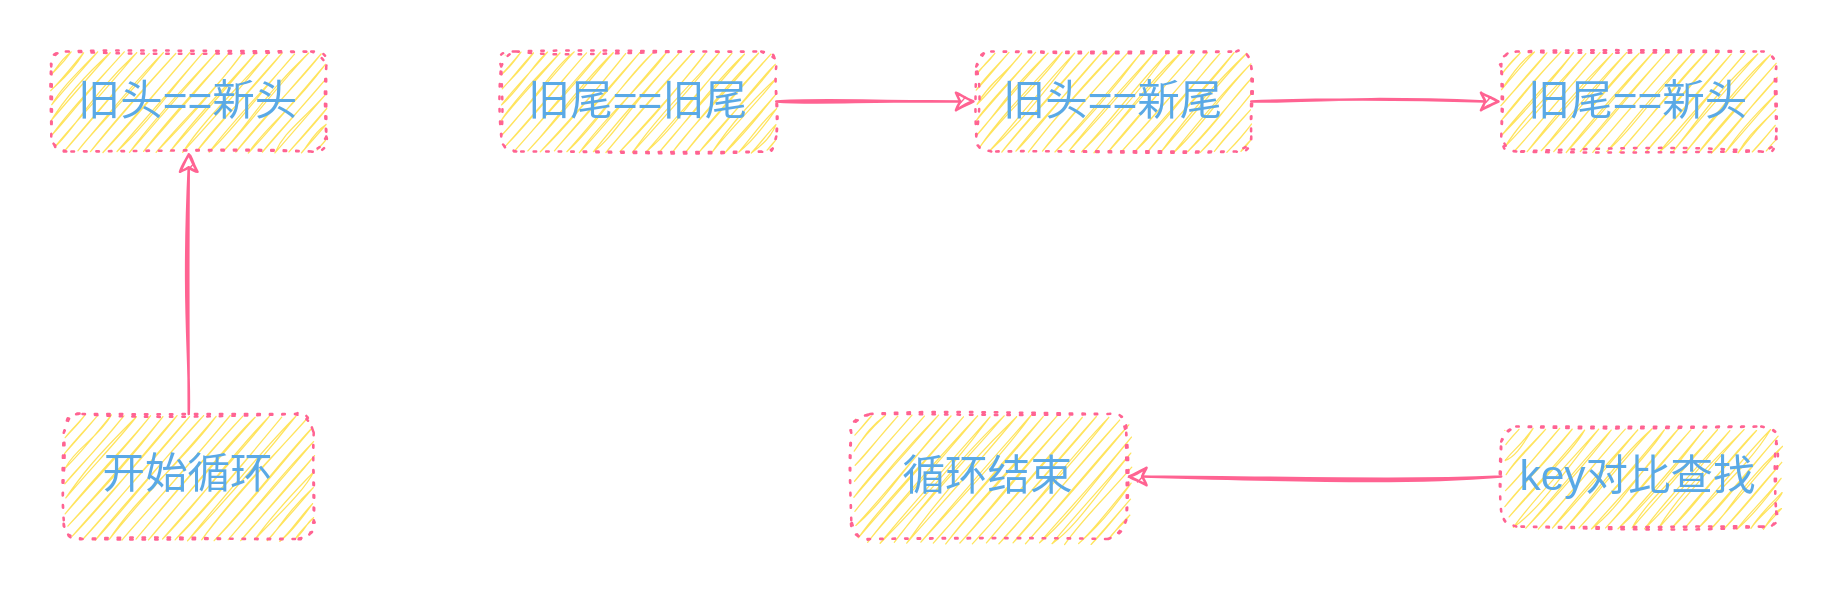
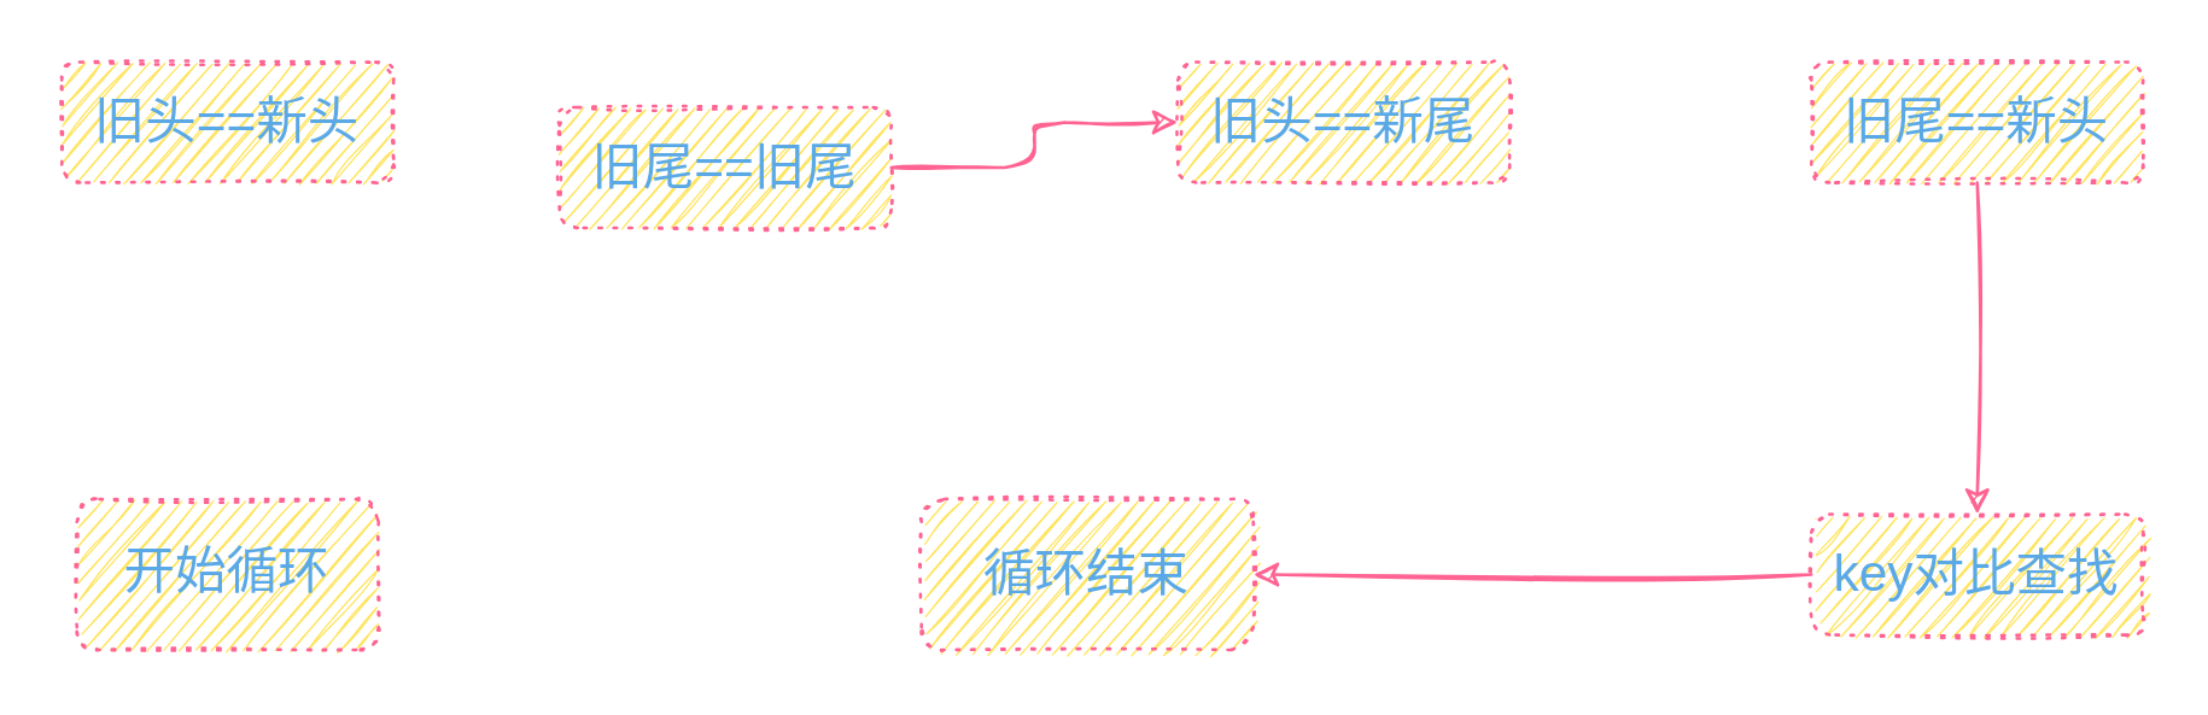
  <mxCell id="0" />
  <mxCell id="1" parent="0" />
- <mxCell id="2" value="" style="edgeStyle=orthogonalEdgeStyle;curved=0;rounded=1;sketch=1;orthogonalLoop=1;jettySize=auto;html=1;strokeColor=#FF6392;fillColor=#FFE45E;fontSize=17;fontColor=#5AA9E6;" edge="1" parent="1" source="3" target="4"><mxGeometry relative="1" as="geometry" /></mxCell>
  <mxCell id="3" value="开始循环" style="shape=ext;rounded=1;html=1;whiteSpace=wrap;dashed=1;dashPattern=1 4;sketch=1;strokeColor=#FF6392;fillColor=#FFE45E;fontSize=17;fontColor=#5AA9E6;" vertex="1" parent="1"><mxGeometry x="25" y="165" width="100" height="50" as="geometry" /></mxCell>
  <mxCell id="4" value="&lt;div style=&quot;line-height: 18px&quot;&gt;&lt;font face=&quot;helvetica&quot;&gt;旧头==新头&lt;/font&gt;&lt;/div&gt;" style="shape=ext;rounded=1;html=1;whiteSpace=wrap;dashed=1;dashPattern=1 4;sketch=1;strokeColor=#FF6392;fillColor=#FFE45E;fontSize=17;fontColor=#5AA9E6;" vertex="1" parent="1"><mxGeometry x="20" y="20" width="110" height="40" as="geometry" /></mxCell>
  <mxCell id="5" value="" style="edgeStyle=orthogonalEdgeStyle;curved=0;rounded=1;sketch=1;orthogonalLoop=1;jettySize=auto;html=1;strokeColor=#FF6392;fillColor=#FFE45E;fontSize=17;fontColor=#5AA9E6;" edge="1" parent="1" source="6" target="8"><mxGeometry relative="1" as="geometry" /></mxCell>
- <mxCell id="6" value="&lt;div style=&quot;line-height: 18px&quot;&gt;&lt;font face=&quot;helvetica&quot;&gt;旧尾==旧尾&lt;/font&gt;&lt;/div&gt;" style="shape=ext;rounded=1;html=1;whiteSpace=wrap;dashed=1;dashPattern=1 4;sketch=1;strokeColor=#FF6392;fillColor=#FFE45E;fontSize=17;fontColor=#5AA9E6;" vertex="1" parent="1"><mxGeometry x="200" y="20" width="110" height="40" as="geometry" /></mxCell>
- <mxCell id="7" value="" style="edgeStyle=orthogonalEdgeStyle;curved=0;rounded=1;sketch=1;orthogonalLoop=1;jettySize=auto;html=1;strokeColor=#FF6392;fillColor=#FFE45E;fontSize=17;fontColor=#5AA9E6;" edge="1" parent="1" source="8" target="10"><mxGeometry relative="1" as="geometry" /></mxCell>
+ <mxCell id="6" value="&lt;div style=&quot;line-height: 18px&quot;&gt;&lt;font face=&quot;helvetica&quot;&gt;旧尾==旧尾&lt;/font&gt;&lt;/div&gt;" style="shape=ext;rounded=1;html=1;whiteSpace=wrap;dashed=1;dashPattern=1 4;sketch=1;strokeColor=#FF6392;fillColor=#FFE45E;fontSize=17;fontColor=#5AA9E6;" vertex="1" parent="1"><mxGeometry x="185" y="35" width="110" height="40" as="geometry" /></mxCell>
  <mxCell id="8" value="&lt;div style=&quot;line-height: 18px&quot;&gt;&lt;font face=&quot;helvetica&quot;&gt;旧头==新尾&lt;/font&gt;&lt;/div&gt;" style="shape=ext;rounded=1;html=1;whiteSpace=wrap;dashed=1;dashPattern=1 4;sketch=1;strokeColor=#FF6392;fillColor=#FFE45E;fontSize=17;fontColor=#5AA9E6;" vertex="1" parent="1"><mxGeometry x="390" y="20" width="110" height="40" as="geometry" /></mxCell>
+ <mxCell id="9" value="" style="edgeStyle=orthogonalEdgeStyle;curved=0;rounded=1;sketch=1;orthogonalLoop=1;jettySize=auto;html=1;strokeColor=#FF6392;fillColor=#FFE45E;fontSize=17;fontColor=#5AA9E6;" edge="1" parent="1" source="10" target="12"><mxGeometry relative="1" as="geometry" /></mxCell>
  <mxCell id="10" value="&lt;div style=&quot;line-height: 18px&quot;&gt;&lt;font face=&quot;helvetica&quot;&gt;旧尾==新头&lt;/font&gt;&lt;/div&gt;" style="shape=ext;rounded=1;html=1;whiteSpace=wrap;dashed=1;dashPattern=1 4;sketch=1;strokeColor=#FF6392;fillColor=#FFE45E;fontSize=17;fontColor=#5AA9E6;" vertex="1" parent="1"><mxGeometry x="600" y="20" width="110" height="40" as="geometry" /></mxCell>
  <mxCell id="11" value="" style="edgeStyle=orthogonalEdgeStyle;curved=0;rounded=1;sketch=1;orthogonalLoop=1;jettySize=auto;html=1;strokeColor=#FF6392;fillColor=#FFE45E;fontSize=17;fontColor=#5AA9E6;" edge="1" parent="1" source="12" target="13"><mxGeometry relative="1" as="geometry" /></mxCell>
  <mxCell id="12" value="&lt;div style=&quot;line-height: 18px&quot;&gt;&lt;font face=&quot;helvetica&quot;&gt;key对比查找&lt;/font&gt;&lt;/div&gt;" style="shape=ext;rounded=1;html=1;whiteSpace=wrap;dashed=1;dashPattern=1 4;sketch=1;strokeColor=#FF6392;fillColor=#FFE45E;fontSize=17;fontColor=#5AA9E6;" vertex="1" parent="1"><mxGeometry x="600" y="170" width="110" height="40" as="geometry" /></mxCell>
- <mxCell id="13" value="&lt;div style=&quot;line-height: 18px&quot;&gt;&lt;font face=&quot;helvetica&quot;&gt;循环结束&lt;/font&gt;&lt;/div&gt;" style="shape=ext;rounded=1;html=1;whiteSpace=wrap;dashed=1;dashPattern=1 4;sketch=1;strokeColor=#FF6392;fillColor=#FFE45E;fontSize=17;fontColor=#5AA9E6;" vertex="1" parent="1"><mxGeometry x="340" y="165" width="110" height="50" as="geometry" /></mxCell>
+ <mxCell id="13" value="&lt;div style=&quot;line-height: 18px&quot;&gt;&lt;font face=&quot;helvetica&quot;&gt;循环结束&lt;/font&gt;&lt;/div&gt;" style="shape=ext;rounded=1;html=1;whiteSpace=wrap;dashed=1;dashPattern=1 4;sketch=1;strokeColor=#FF6392;fillColor=#FFE45E;fontSize=17;fontColor=#5AA9E6;" vertex="1" parent="1"><mxGeometry x="305" y="165" width="110" height="50" as="geometry" /></mxCell>
